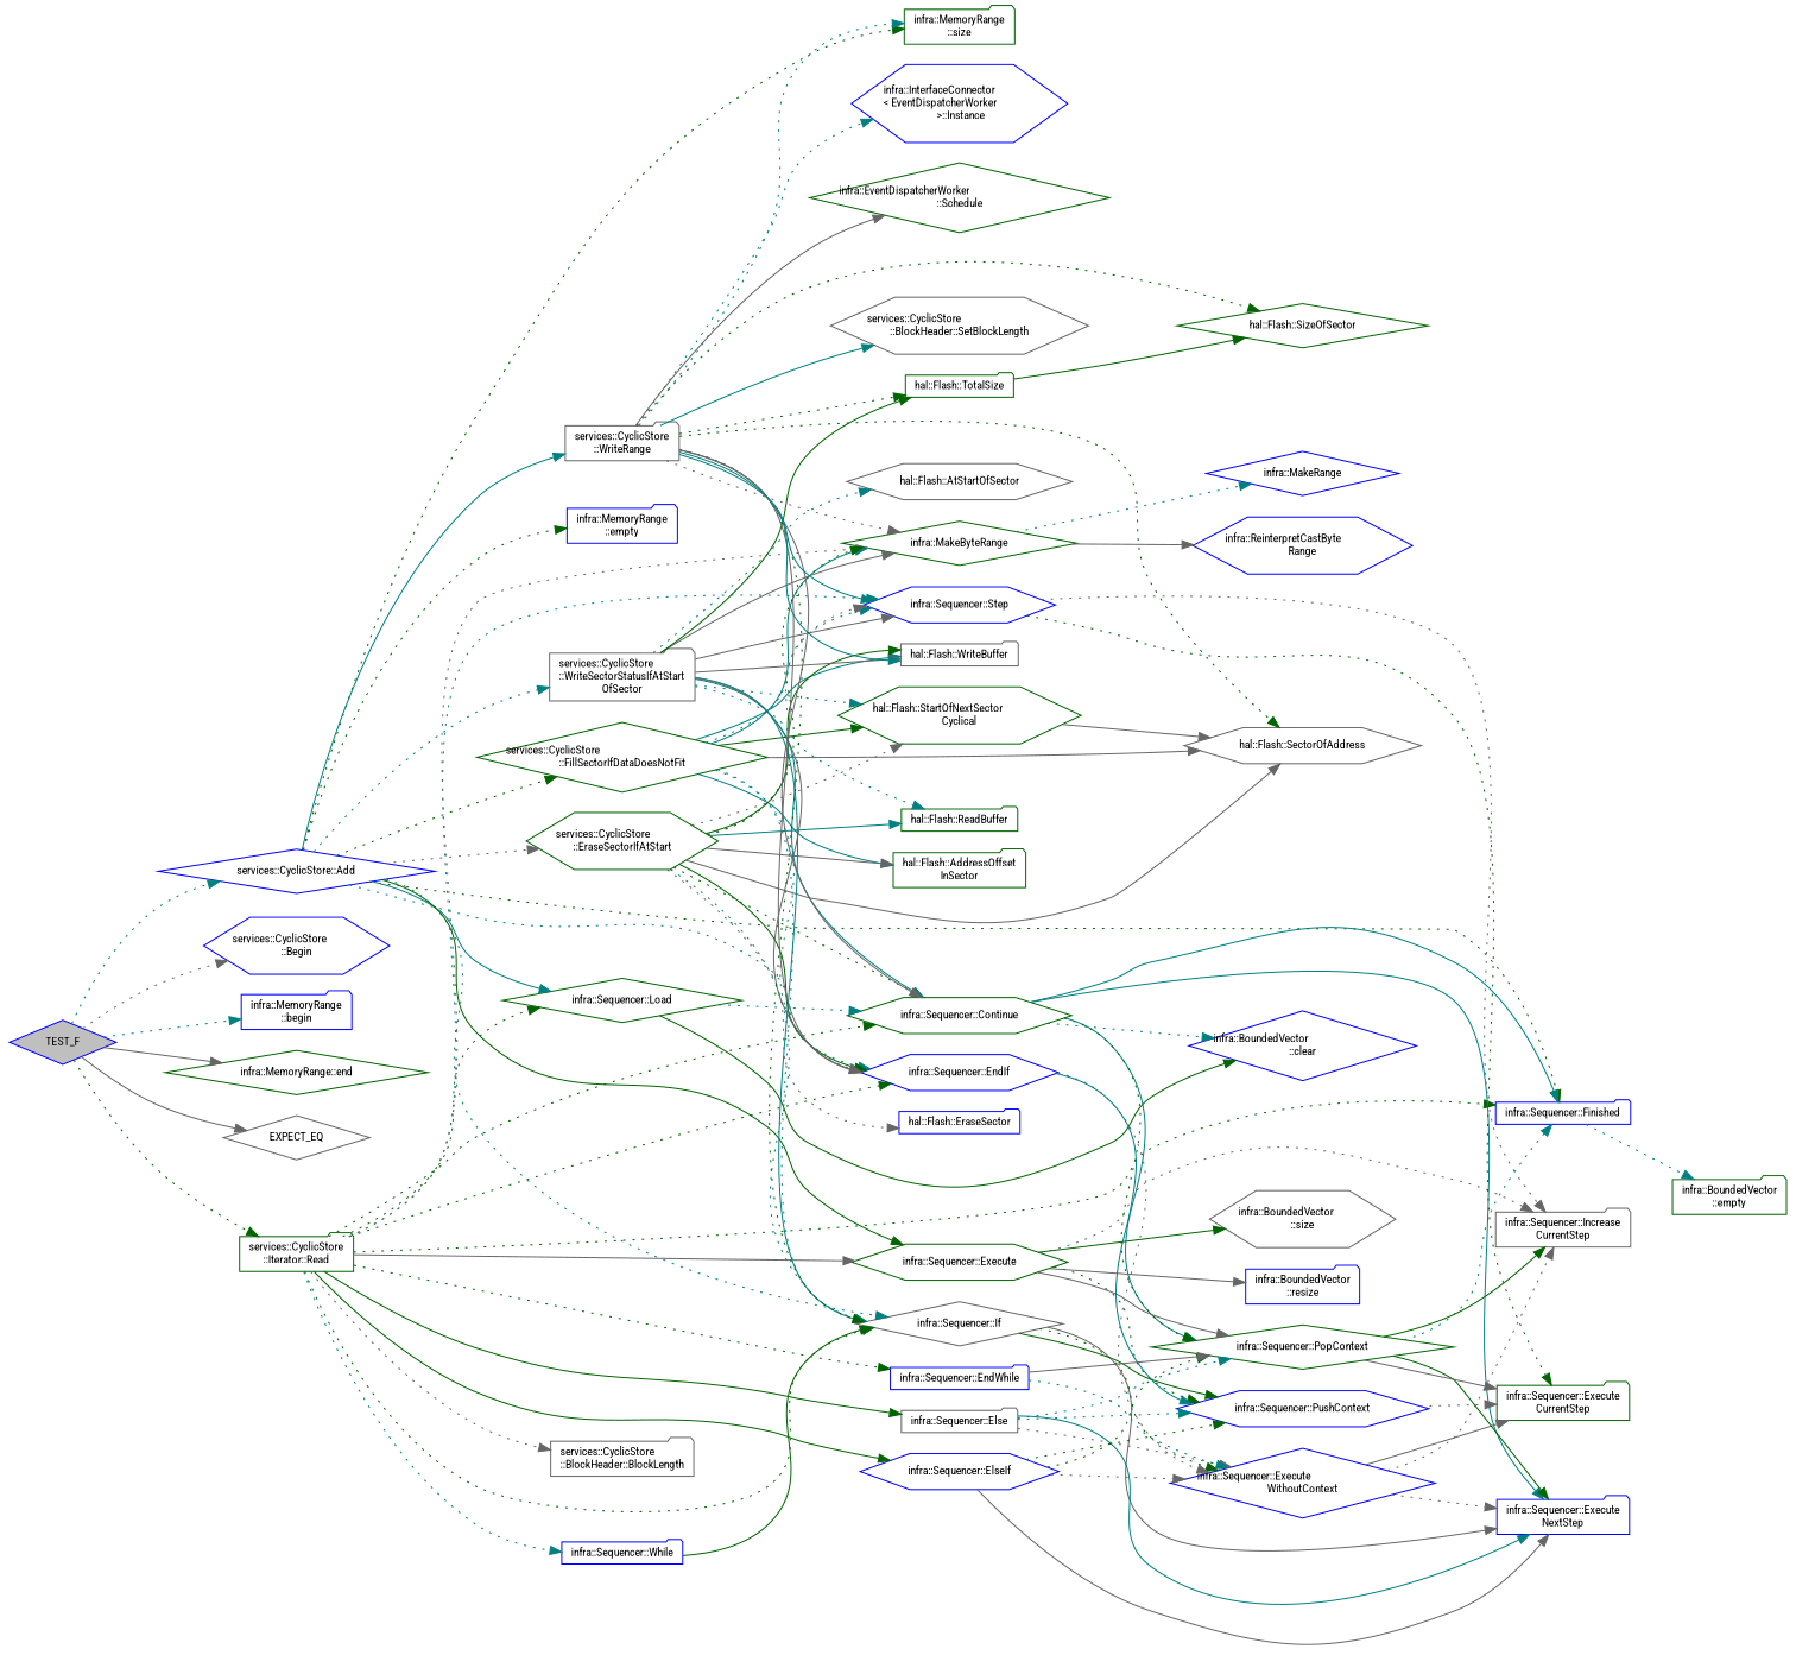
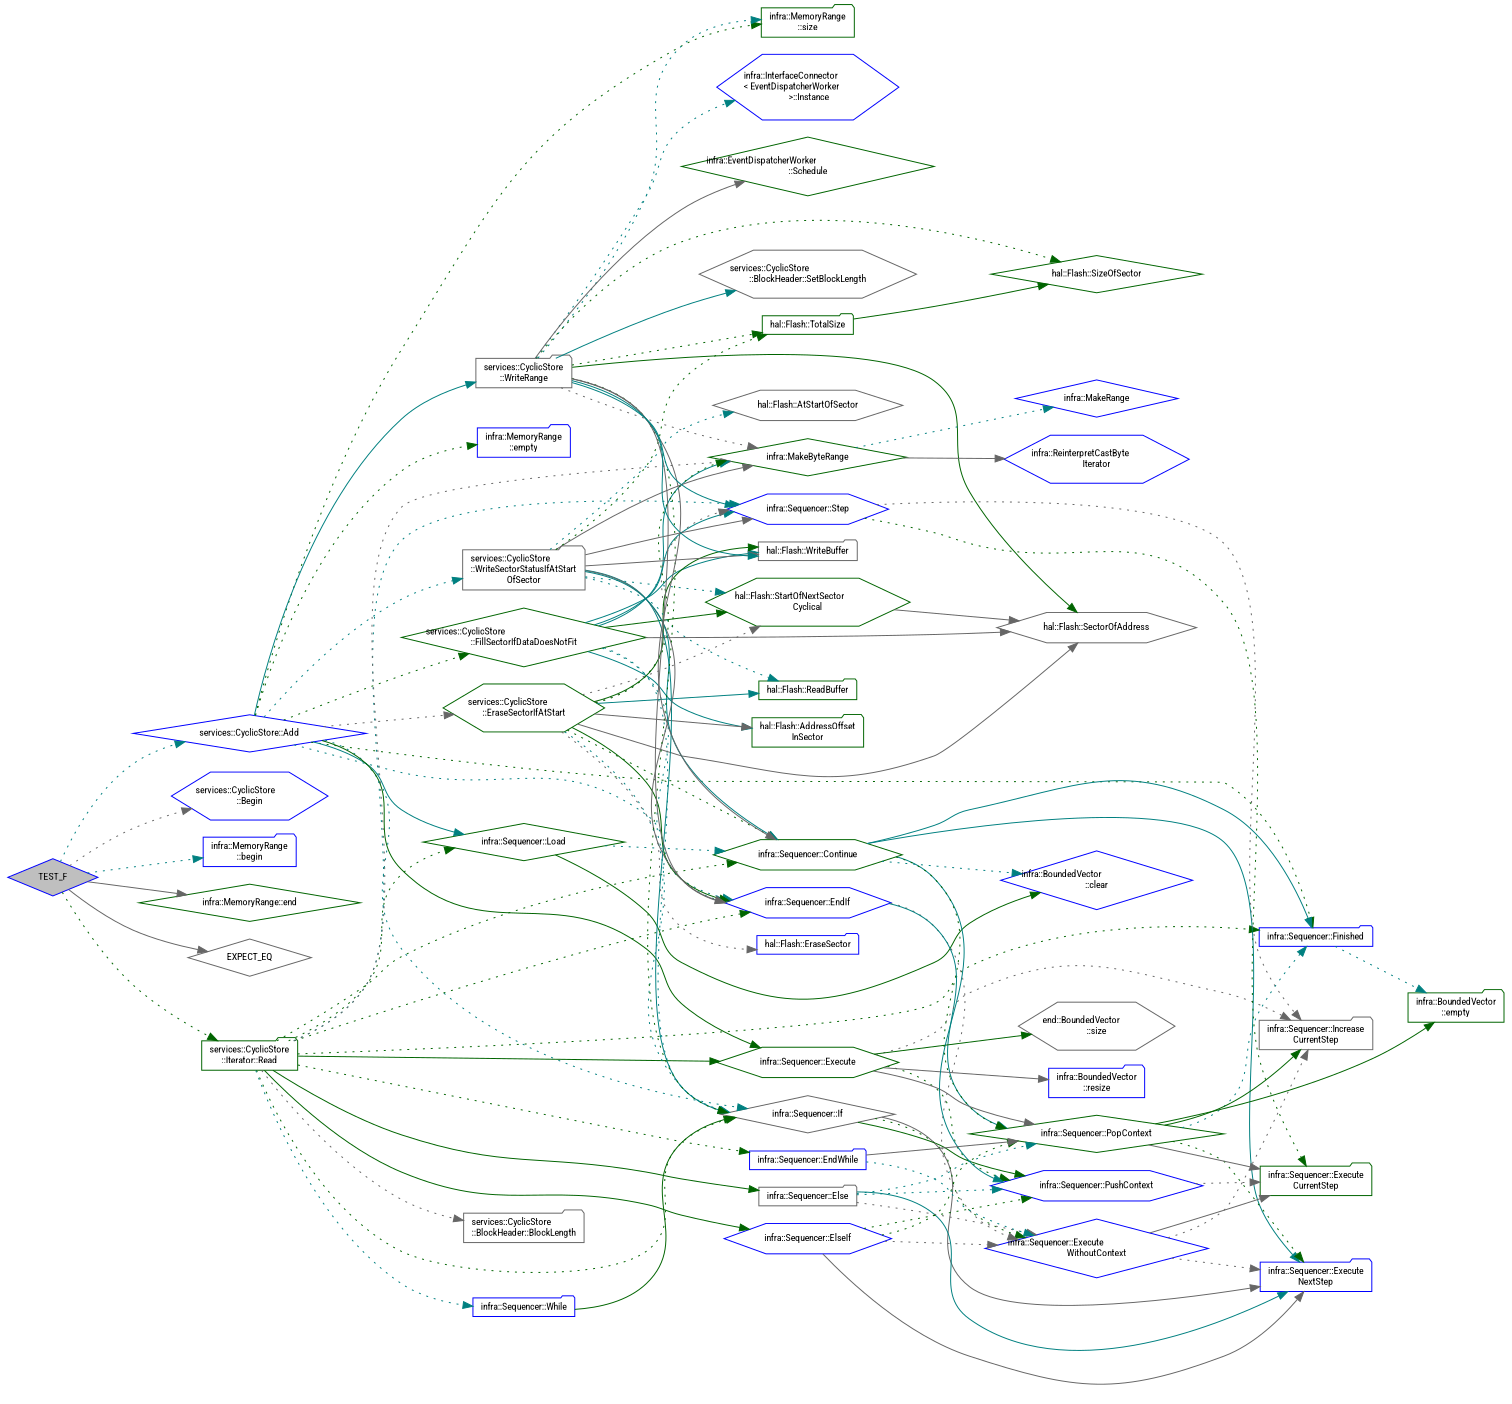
  digraph {
    fontname="Roboto Condensed"
    rankdir=LR
    node [color=blue fillcolor=white fontname="Roboto Condensed" fontsize=10 shape=folder style=filled]
    edge [color=teal fontname="Roboto Condensed" fontsize=10 labelfontname=Helvetica labelfontsize=10 style=dotted]
    n1 [fillcolor=grey75 fontcolor=black height=0.2 label=TEST_F shape=diamond width=0.4]
    n2 [height=0.2 label="services::CyclicStore::Add" shape=diamond width=0.4]
    n3 [height=0.2 label="services::CyclicStore\l::Begin" shape=hexagon width=0.4]
    n4 [height=0.2 label="infra::MemoryRange\l::begin" width=0.4]
    n5 [color=darkgreen height=0.2 label="infra::MemoryRange::end" shape=diamond width=0.4]
    n6 [color=gray40 height=0.2 label=EXPECT_EQ shape=diamond width=0.4]
    n7 [color=darkgreen height=0.2 label="services::CyclicStore\l::Iterator::Read" width=0.4]
    n8 [height=0.2 label="infra::MemoryRange\l::empty" width=0.4]
    n9 [color=darkgreen height=0.2 label="infra::MemoryRange\l::size" width=0.4]
    n10 [height=0.2 label="infra::Sequencer::Finished" width=0.4]
    n11 [color=darkgreen height=0.2 label="infra::Sequencer::Load" shape=diamond width=0.4]
    n12 [color=gray40 height=0.2 label="infra::Sequencer::If" shape=diamond width=0.4]
    n13 [color=darkgreen height=0.2 label="services::CyclicStore\l::FillSectorIfDataDoesNotFit" shape=diamond width=0.4]
    n14 [height=0.2 label="infra::Sequencer::EndIf" shape=hexagon width=0.4]
    n15 [color=darkgreen height=0.2 label="services::CyclicStore\l::EraseSectorIfAtStart" shape=hexagon width=0.4]
    n16 [color=gray40 height=0.2 label="services::CyclicStore\l::WriteSectorStatusIfAtStart\lOfSector" width=0.4]
    n17 [color=gray40 height=0.2 label="services::CyclicStore\l::WriteRange" width=0.4]
    n18 [color=darkgreen height=0.2 label="infra::Sequencer::Execute" shape=hexagon width=0.4]
    n19 [color=darkgreen height=0.2 label="infra::Sequencer::Continue" shape=hexagon width=0.4]
    n20 [height=0.2 label="infra::Sequencer::Step" shape=hexagon width=0.4]
    n21 [color=darkgreen height=0.2 label="infra::MakeByteRange" shape=diamond width=0.4]
    n22 [height=0.2 label="infra::Sequencer::While" width=0.4]
    n23 [color=gray40 height=0.2 label="services::CyclicStore\l::BlockHeader::BlockLength" width=0.4]
    n24 [color=gray40 height=0.2 label="infra::Sequencer::Else" width=0.4]
    n25 [height=0.2 label="infra::Sequencer::ElseIf" shape=hexagon width=0.4]
    n26 [height=0.2 label="infra::Sequencer::EndWhile" width=0.4]
    n27 [color=darkgreen height=0.2 label="infra::BoundedVector\l::empty" width=0.4]
    n28 [height=0.2 label="infra::BoundedVector\l::clear" shape=diamond width=0.4]
    n29 [height=0.2 label="infra::Sequencer::PushContext" shape=hexagon width=0.4]
    n30 [height=0.2 label="infra::Sequencer::Execute\lNextStep" width=0.4]
    n31 [height=0.2 label="infra::Sequencer::Execute\lWithoutContext" shape=diamond width=0.4]
    n32 [color=darkgreen height=0.2 label="hal::Flash::AddressOffset\lInSector" width=0.4]
    n33 [color=gray40 height=0.2 label="hal::Flash::SectorOfAddress" shape=hexagon width=0.4]
    n34 [color=gray40 height=0.2 label="hal::Flash::WriteBuffer" width=0.4]
    n35 [color=darkgreen height=0.2 label="hal::Flash::StartOfNextSector\lCyclical" shape=hexagon width=0.4]
    n36 [color=darkgreen height=0.2 label="infra::Sequencer::PopContext" shape=diamond width=0.4]
    n37 [height=0.2 label="hal::Flash::EraseSector" width=0.4]
    n38 [color=darkgreen height=0.2 label="hal::Flash::ReadBuffer" width=0.4]
    n39 [color=gray40 height=0.2 label="hal::Flash::AtStartOfSector" shape=hexagon width=0.4]
    n40 [color=darkgreen height=0.2 label="hal::Flash::TotalSize" width=0.4]
    n41 [color=darkgreen height=0.2 label="hal::Flash::SizeOfSector" shape=diamond width=0.4]
    n42 [color=gray40 height=0.2 label="services::CyclicStore\l::BlockHeader::SetBlockLength" shape=hexagon width=0.4]
    n43 [height=0.2 label="infra::InterfaceConnector\l\< EventDispatcherWorker\l \>::Instance" shape=hexagon width=0.4]
    n44 [color=darkgreen height=0.2 label="infra::EventDispatcherWorker\l::Schedule" shape=diamond width=0.4]
    n45 [color=gray40 height=0.2 label="infra::Sequencer::Increase\lCurrentStep" width=0.4]
-   n46 [color=gray40 height=0.2 label="infra::BoundedVector\l::size" shape=hexagon width=0.4]
+   n46 [color=gray40 height=0.2 label="end::BoundedVector\l::size" shape=hexagon width=0.4]
    n47 [height=0.2 label="infra::BoundedVector\l::resize" width=0.4]
    n48 [color=darkgreen height=0.2 label="infra::Sequencer::Execute\lCurrentStep" width=0.4]
-   n49 [height=0.2 label="infra::ReinterpretCastByte\lRange" shape=hexagon width=0.4]
+   n49 [height=0.2 label="infra::ReinterpretCastByte\lIterator" shape=hexagon width=0.4]
    n50 [height=0.2 label="infra::MakeRange" shape=diamond width=0.4]
    n1 -> n2
    n1 -> n3 [color=gray40]
    n1 -> n4
    n1 -> n5 [color=gray40 style=solid]
    n1 -> n6 [color=gray40 style=solid]
    n1 -> n7 [color=darkgreen]
    n2 -> n8 [color=darkgreen]
    n2 -> n9 [color=darkgreen]
    n2 -> n10 [color=darkgreen]
    n2 -> n11 [style=solid]
    n2 -> n12
    n2 -> n13 [color=darkgreen]
    n2 -> n14
    n2 -> n15 [color=gray40]
    n2 -> n16
    n2 -> n17 [style=solid]
    n2 -> n18 [color=darkgreen style=solid]
    n7 -> n10 [color=darkgreen]
    n7 -> n11 [color=darkgreen]
    n7 -> n12 [color=darkgreen]
    n7 -> n14 [color=darkgreen]
-   n7 -> n18 [color=gray40 style=solid]
+   n7 -> n18 [color=darkgreen style=solid]
    n7 -> n19 [color=darkgreen]
    n7 -> n20
    n7 -> n21 [color=gray40]
    n7 -> n22
    n7 -> n23 [color=gray40]
    n7 -> n24 [color=darkgreen style=solid]
    n7 -> n25 [color=darkgreen style=solid]
    n7 -> n26 [color=darkgreen]
    n10 -> n27
    n11 -> n19
    n11 -> n28 [color=darkgreen style=solid]
    n12 -> n29 [color=darkgreen style=solid]
    n12 -> n30 [color=gray40 style=solid]
    n12 -> n31 [color=darkgreen]
    n13 -> n12
    n13 -> n14
-   n13 -> n20
+   n13 -> n20 [style=solid]
    n13 -> n21 [style=solid]
    n13 -> n32 [style=solid]
    n13 -> n33 [color=gray40 style=solid]
    n13 -> n34 [style=solid]
    n13 -> n35 [color=darkgreen style=solid]
    n14 -> n31 [color=gray40]
    n14 -> n36 [style=solid]
    n15 -> n12
    n15 -> n14 [color=darkgreen style=solid]
    n15 -> n19 [color=darkgreen]
    n15 -> n20 [color=gray40]
    n15 -> n21 [color=darkgreen]
    n15 -> n32 [color=gray40 style=solid]
    n15 -> n33 [color=gray40 style=solid]
    n15 -> n34 [color=darkgreen style=solid]
    n15 -> n35 [color=gray40]
    n15 -> n37 [color=gray40]
    n15 -> n38 [style=solid]
    n16 -> n12 [style=solid]
    n16 -> n14 [color=gray40 style=solid]
    n16 -> n19 [style=solid]
    n16 -> n20 [color=gray40 style=solid]
    n16 -> n21 [color=gray40 style=solid]
    n16 -> n34 [color=gray40 style=solid]
    n16 -> n35
    n16 -> n38
    n16 -> n39
-   n16 -> n40 [color=darkgreen style=solid]
+   n16 -> n40 [color=darkgreen]
    n17 -> n9
    n17 -> n12 [color=darkgreen]
    n17 -> n14 [color=gray40 style=solid]
    n17 -> n19 [color=gray40 style=solid]
    n17 -> n20 [style=solid]
    n17 -> n21 [color=gray40]
-   n17 -> n33 [color=darkgreen]
+   n17 -> n33 [color=darkgreen style=solid]
    n17 -> n34 [style=solid]
    n17 -> n40 [color=darkgreen]
    n17 -> n41 [color=darkgreen]
    n17 -> n42 [style=solid]
    n17 -> n43
    n17 -> n44 [color=gray40 style=solid]
    n18 -> n29 [color=darkgreen]
    n18 -> n36 [color=gray40 style=solid]
    n18 -> n45 [color=gray40]
    n18 -> n46 [color=darkgreen style=solid]
    n18 -> n47 [color=gray40 style=solid]
    n19 -> n10 [style=solid]
    n19 -> n28
    n19 -> n29 [style=solid]
    n19 -> n30 [style=solid]
    n19 -> n36 [color=darkgreen]
    n20 -> n45 [color=gray40]
    n20 -> n48 [color=darkgreen]
    n21 -> n49 [color=gray40 style=solid]
    n21 -> n50
    n22 -> n12 [color=darkgreen style=solid]
    n24 -> n29
    n24 -> n30 [style=solid]
    n24 -> n31 [color=gray40]
    n24 -> n36
    n25 -> n29 [color=darkgreen]
    n25 -> n30 [color=gray40 style=solid]
    n25 -> n31 [color=gray40]
    n25 -> n36 [color=darkgreen]
    n26 -> n31
    n26 -> n36 [color=gray40 style=solid]
    n29 -> n48 [color=gray40]
    n31 -> n30 [color=gray40]
    n31 -> n45 [color=gray40]
    n31 -> n48 [color=gray40 style=solid]
    n35 -> n33 [color=gray40 style=solid]
    n36 -> n10
-   n36 -> n30 [color=darkgreen style=solid]
+   n36 -> n27 [color=darkgreen style=solid]
+   n36 -> n30 [color=darkgreen]
    n36 -> n45 [color=darkgreen style=solid]
    n36 -> n48 [color=gray40 style=solid]
    n40 -> n41 [color=darkgreen style=solid]
  }
